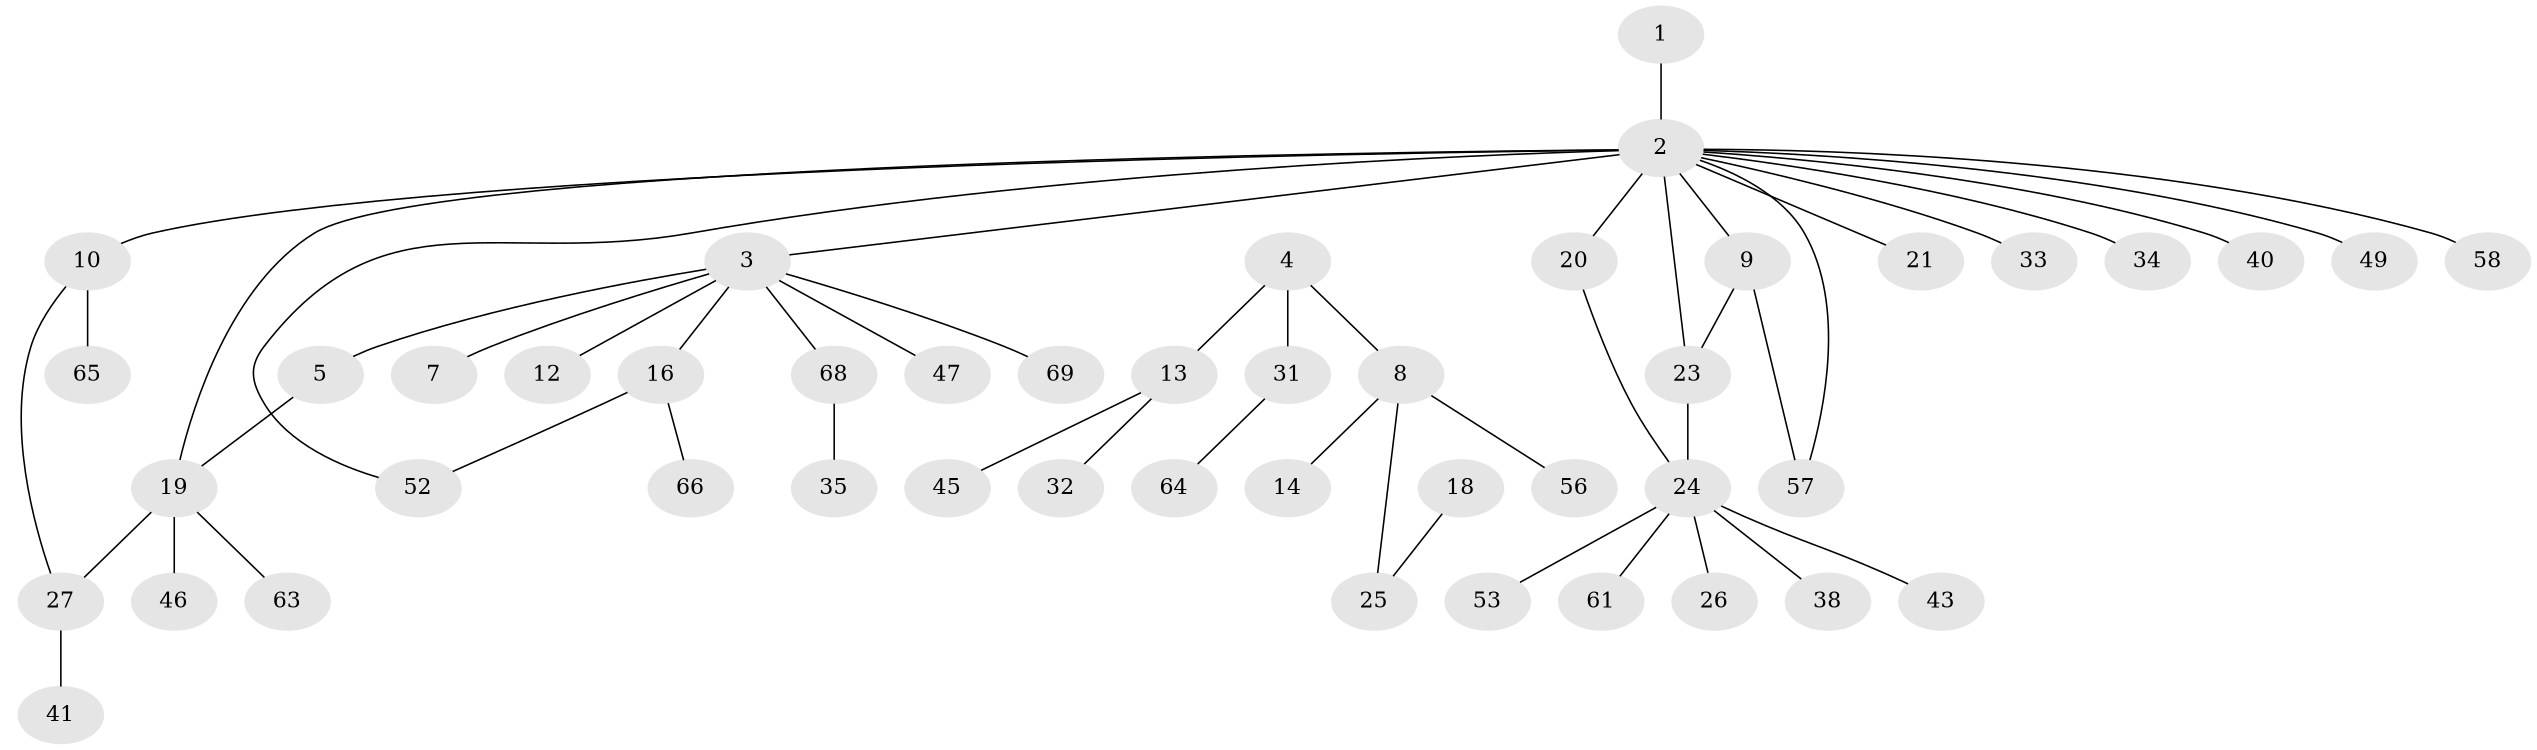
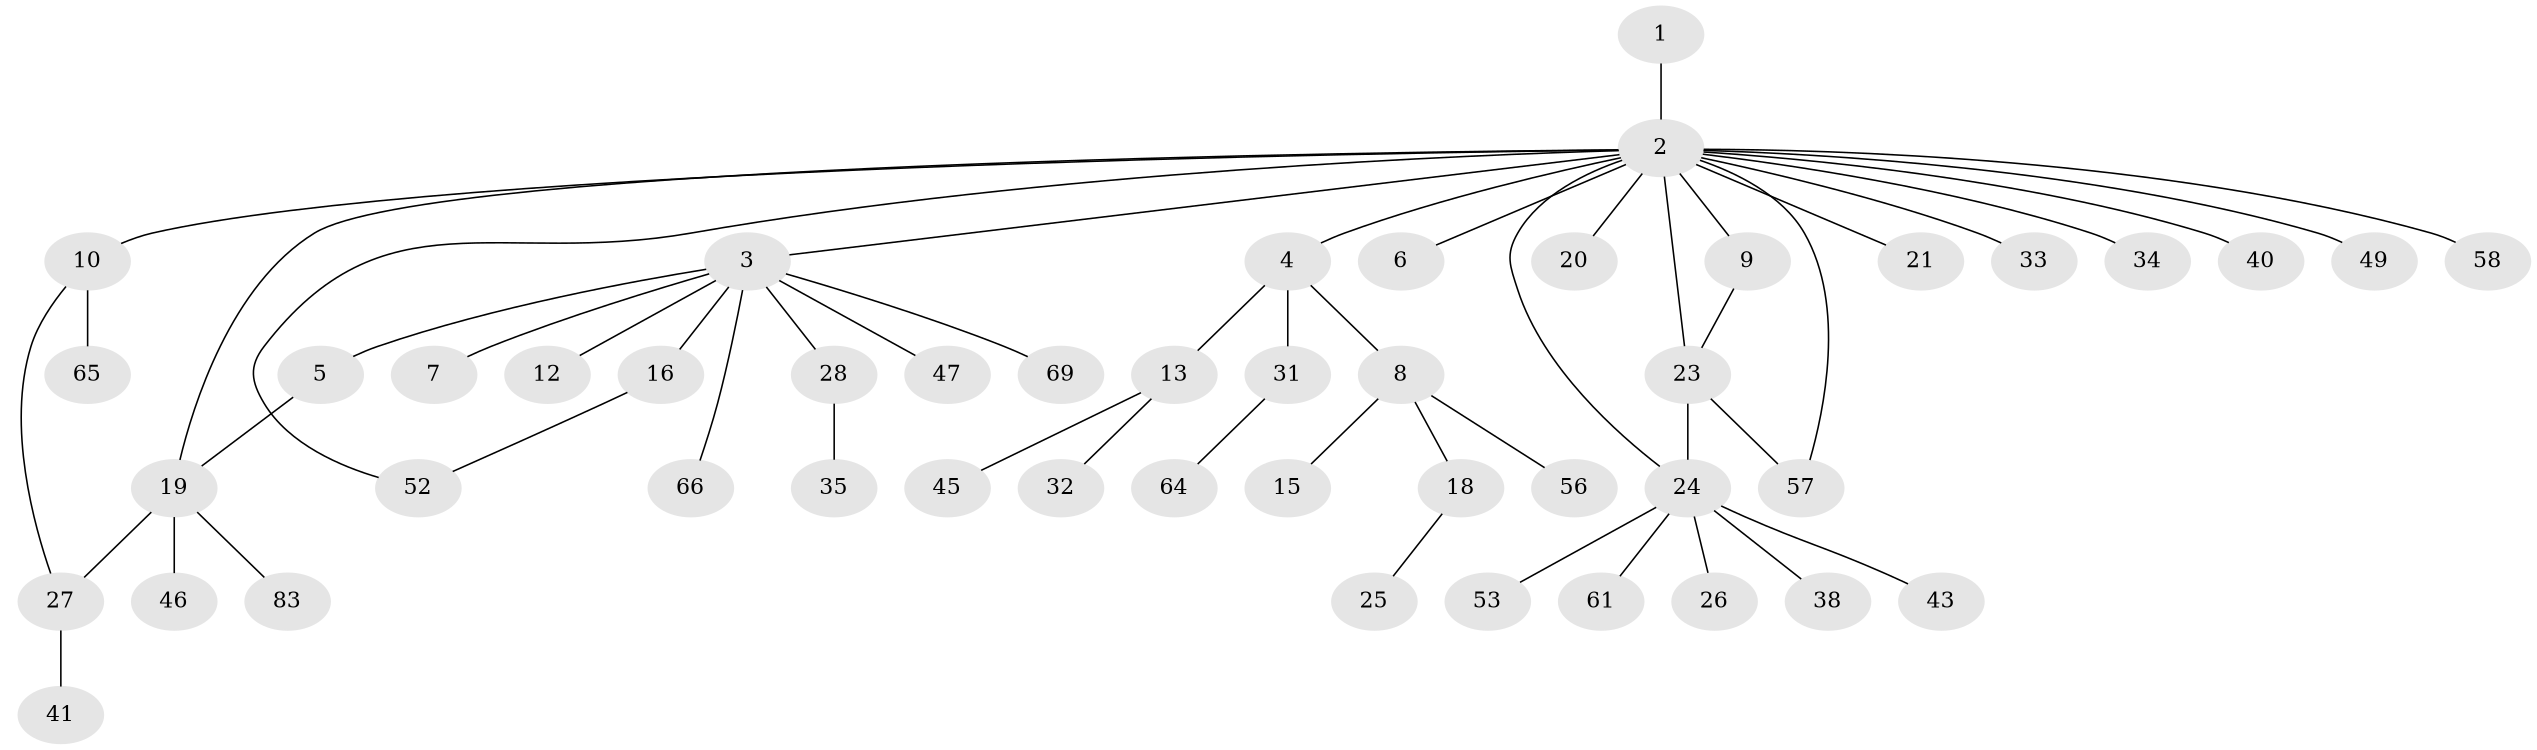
  graph {
    node [color=gray90 style=filled]
    2 [super="+39"]
    3 [super="+11"]
    4 [super="+30"]
+   6
    9
    10 [super="+59"]
    19 [super="+22"]
    20 [super="+62"]
    21
    23 [super="+54"]
    24 [super="+29"]
    33 [super="+36"]
    34
    40 [super="+42"]
    49
    52 [super="+55"]
    57
    58 [super="+60"]
    1
    5
    7
    12
    16 [super="+37"]
-   28 [label=68]
+   28
    47
    66
    69
    8 [super="+17"]
    13 [super="+15"]
    31
    27 [super="+44"]
    65
    46
-   63
+   63 [label=83]
    26
    38 [super="+67"]
    43
    53
    61
    35 [super="+50"]
-   14
+   14 [label=15]
    18
    56
    32
    45 [super="+51"]
    64
    25 [super="+48"]
    41
    2 -- 3
+   2 -- 4
+   2 -- 6
    2 -- 9
    2 -- 10
    2 -- 19
    2 -- 20
    2 -- 21
    2 -- 23
-   20 -- 24
+   2 -- 24
    2 -- 33
    2 -- 34
    2 -- 40
    2 -- 49
    2 -- 52
    2 -- 57
    2 -- 58
    3 -- 5
    3 -- 7
    3 -- 12
    3 -- 16
    3 -- 28
    3 -- 47
-   16 -- 66
+   3 -- 66
    3 -- 69
    4 -- 8
    4 -- 13
    4 -- 31
    9 -- 23
    10 -- 27
    10 -- 65
    19 -- 27 [weight=2]
    19 -- 46
    19 -- 63
    23 -- 24
-   9 -- 57
+   23 -- 57
    24 -- 26
    24 -- 38
    24 -- 43
    24 -- 53
    24 -- 61
    1 -- 2
    5 -- 19
    16 -- 52
    28 -- 35
    8 -- 14
-   8 -- 25
+   8 -- 18
    8 -- 56
    13 -- 32
    13 -- 45
    31 -- 64
    27 -- 41
    18 -- 25
  }
